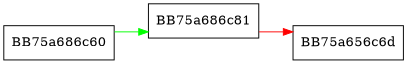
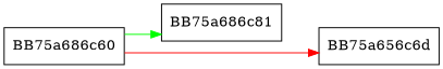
  digraph {
    rankdir=LR
    splines=ortho
    node [shape=box]
    BB75a686c60
    BB75a686c81
    n3 [label=BB75a656c6d]
    BB75a686c60 -> BB75a686c81 [color=green]
-   BB75a686c81 -> n3 [color=red]
+   BB75a686c60 -> n3 [color=red]
  }
